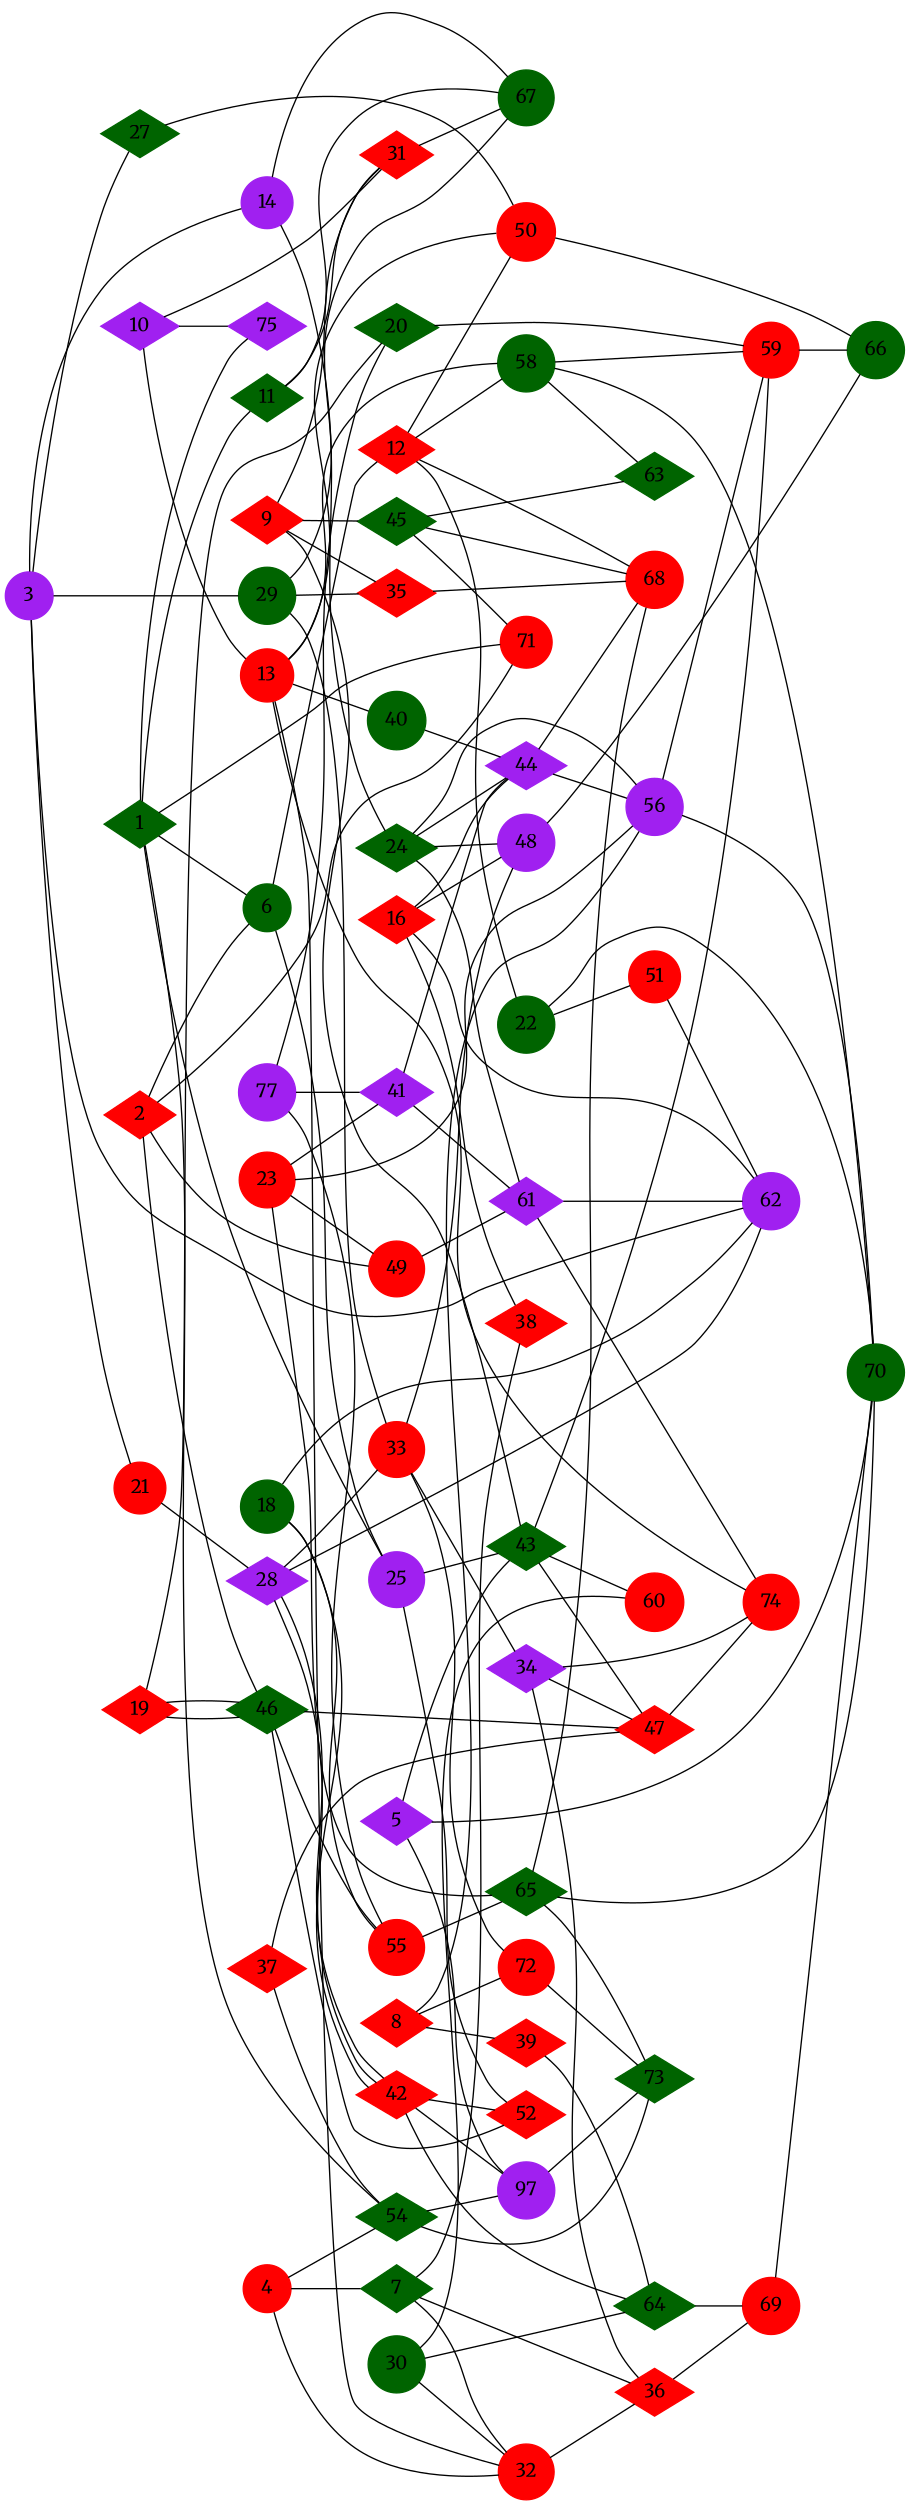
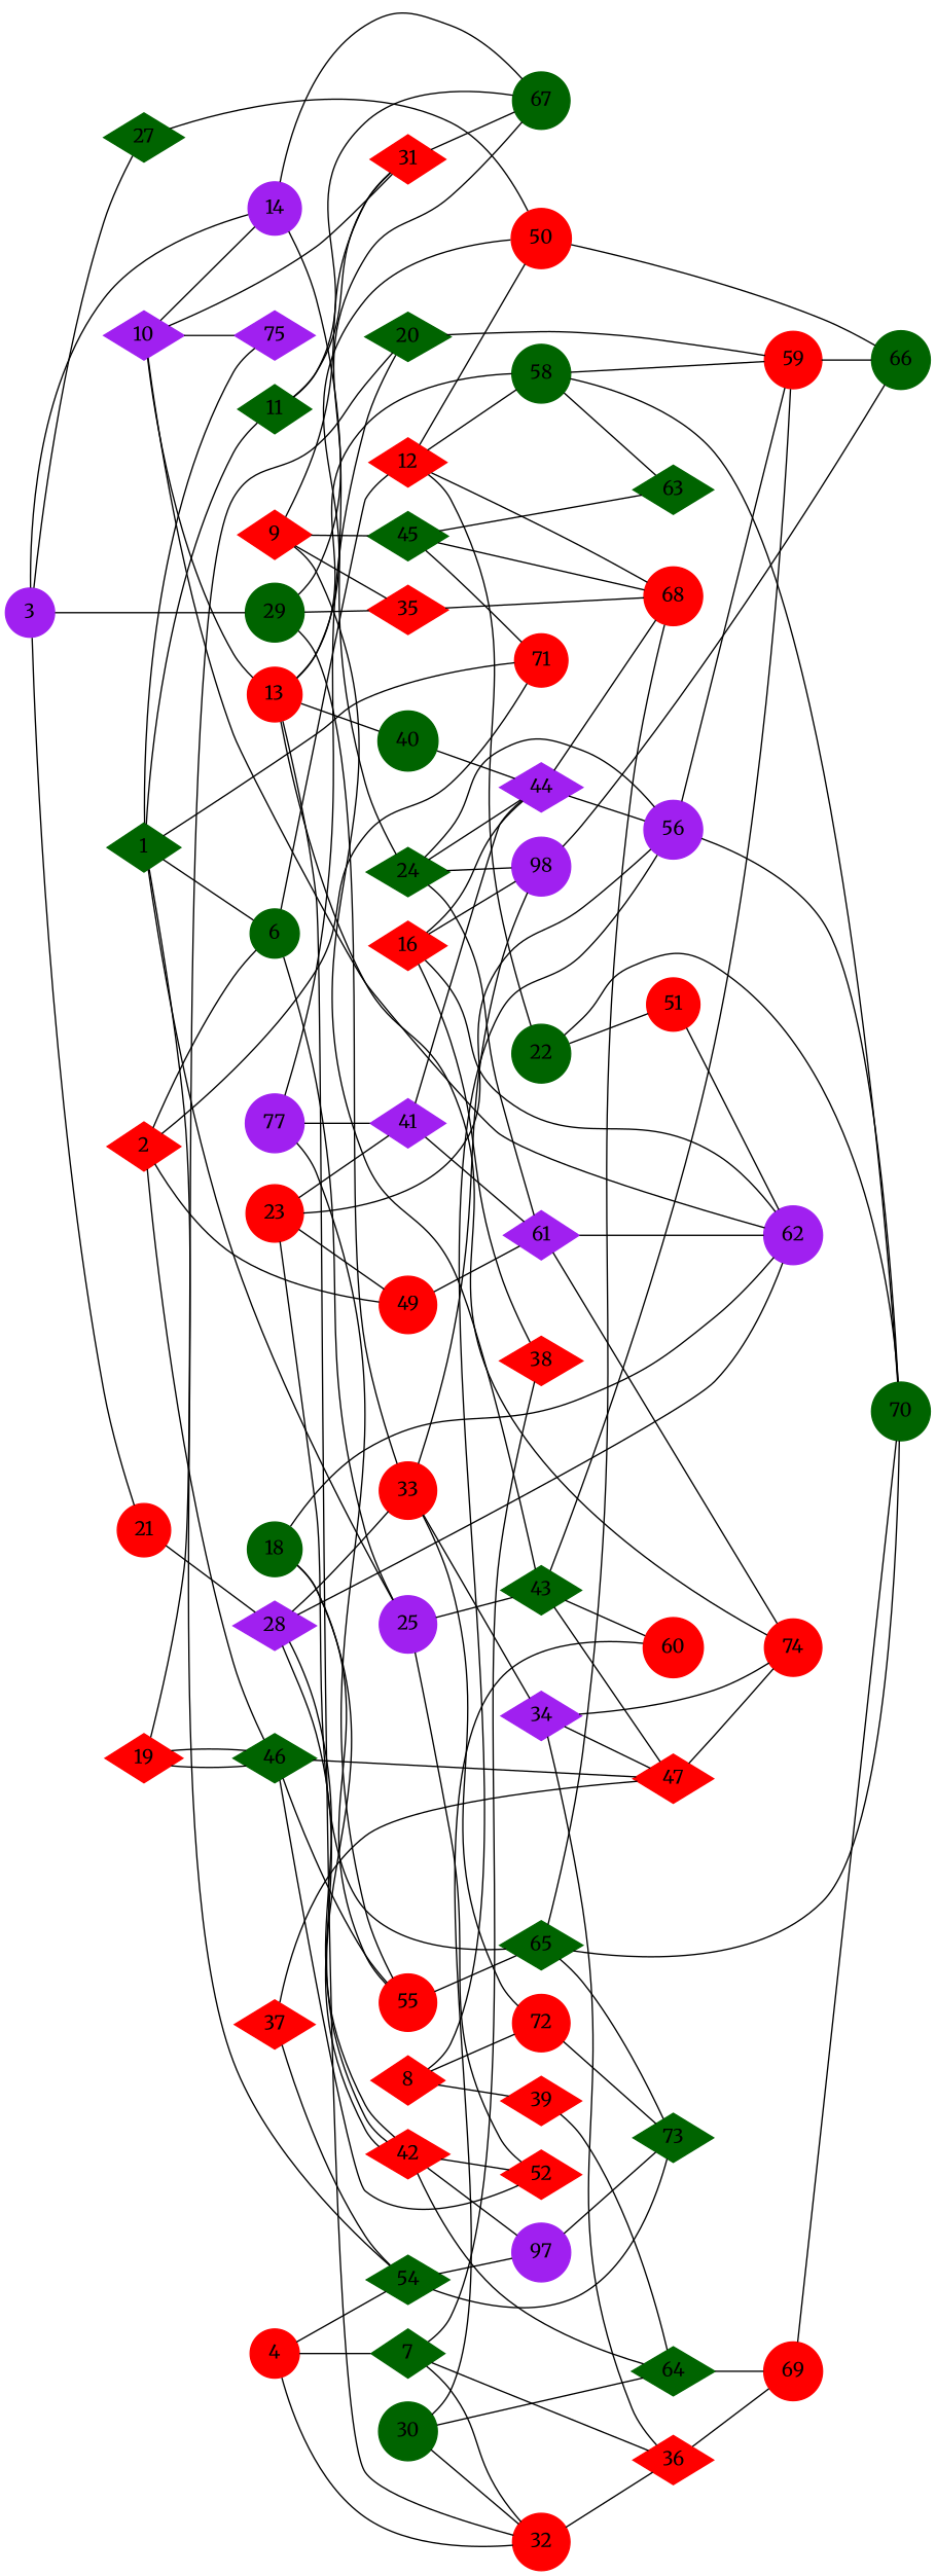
  graph {
    fontname=Merriweather
    rankdir=LR
    node [color=red fontname=Merriweather shape=diamond style=filled]
    edge [fontname=Merriweather]
    1 [color=darkgreen]
    6 [color=darkgreen shape=circle]
    11 [color=darkgreen]
    n4 [color=purple label=75]
    25 [color=purple shape=circle]
    54 [color=darkgreen]
    71 [shape=circle]
    12
    31
    67 [color=darkgreen shape=circle]
    43 [color=darkgreen]
    52
    n13 [color=purple label=97 shape=circle]
    73 [color=darkgreen]
    2
    46 [color=darkgreen]
    49 [shape=circle]
    55 [shape=circle]
    47
    61 [color=purple]
    3 [color=purple shape=circle]
    14 [color=purple shape=circle]
    21 [shape=circle]
    27 [color=darkgreen]
    29 [color=darkgreen shape=circle]
    62 [color=purple shape=circle]
    24 [color=darkgreen]
    28 [color=purple]
    50 [shape=circle]
    35
    33 [shape=circle]
    4 [shape=circle]
    7 [color=darkgreen]
    32 [shape=circle]
    36
    38
-   5 [color=purple]
    70 [color=darkgreen shape=circle]
    59 [shape=circle]
    60 [shape=circle]
    22 [color=darkgreen shape=circle]
    58 [color=darkgreen shape=circle]
    68 [shape=circle]
    69 [shape=circle]
    8
    39
    56 [color=purple shape=circle]
    72 [shape=circle]
    64 [color=darkgreen]
    9
    45 [color=darkgreen]
    63 [color=darkgreen]
    10 [color=purple]
    13 [shape=circle]
    40 [color=darkgreen shape=circle]
    74 [shape=circle]
    51 [shape=circle]
    66 [color=darkgreen shape=circle]
    44 [color=purple]
-   48 [color=purple shape=circle]
+   48 [color=purple shape=circle label=98]
    16
    n62 [color=purple label=77 shape=circle]
    20 [color=darkgreen]
    41 [color=purple]
    65 [color=darkgreen]
    18 [color=darkgreen shape=circle]
    42
    19
    23 [shape=circle]
    34 [color=purple]
    30 [color=darkgreen shape=circle]
    37
    1 -- 6
    1 -- 11
    1 -- n4
    1 -- 25
    1 -- 54
    1 -- 71
    6 -- 25
    6 -- 12
    11 -- 31
    11 -- 67
    25 -- 43
    25 -- 52
    54 -- n13
    54 -- 73
    12 -- 50
    12 -- 22
    12 -- 58
    12 -- 68
    31 -- 67
    43 -- 47
    43 -- 59
    43 -- 60
    n13 -- 73
    2 -- 6
    2 -- 71
    2 -- 46
    2 -- 49
    46 -- 52
    46 -- 55
    46 -- 47
    49 -- 61
    55 -- 65
    47 -- 74
    61 -- 62
    61 -- 74
    3 -- 14
    3 -- 21
    3 -- 27
    3 -- 29
-   3 -- 62
+   10 -- 62
    14 -- 67
    14 -- 24
    21 -- 28
    27 -- 50
    29 -- 67
    29 -- 35
    29 -- 33
    24 -- 61
    24 -- 56
    24 -- 44
    24 -- 48
    28 -- 62
    28 -- 33
    28 -- 42
    28 -- 42
    50 -- 66
    35 -- 68
    33 -- 72
    33 -- 48
    33 -- 34
    4 -- 54
    4 -- 7
    4 -- 32
    7 -- 32
    7 -- 36
    7 -- 38
    32 -- 36
    36 -- 69
-   5 -- 43
-   5 -- n13
-   5 -- 70
    59 -- 66
    22 -- 70
    22 -- 51
    58 -- 70
    58 -- 59
    58 -- 63
    69 -- 70
    8 -- 39
    8 -- 56
    8 -- 72
    39 -- 64
    56 -- 70
    56 -- 59
    72 -- 73
    64 -- 69
    9 -- 31
    9 -- 43
    9 -- 35
    9 -- 45
    45 -- 71
    45 -- 68
    45 -- 63
    10 -- n4
    10 -- 31
+   10 -- 14
    10 -- 13
    13 -- 50
    13 -- 32
    13 -- 58
    13 -- 40
    13 -- 74
    40 -- 44
    51 -- 62
    44 -- 68
    44 -- 56
    48 -- 66
    16 -- 62
    16 -- 38
    16 -- 44
    16 -- 48
    n62 -- 55
    n62 -- 20
    n62 -- 41
    20 -- 59
    41 -- 61
    41 -- 44
    65 -- 73
    65 -- 70
    65 -- 68
    18 -- 55
    18 -- 62
    18 -- 42
    42 -- 52
    42 -- n13
    42 -- 64
    19 -- 46
    19 -- 46
    19 -- 20
    23 -- 49
    23 -- 56
    23 -- 41
    23 -- 65
    34 -- 47
    34 -- 36
    34 -- 74
    30 -- 32
    30 -- 60
    30 -- 64
    37 -- 54
    37 -- 47
  }
